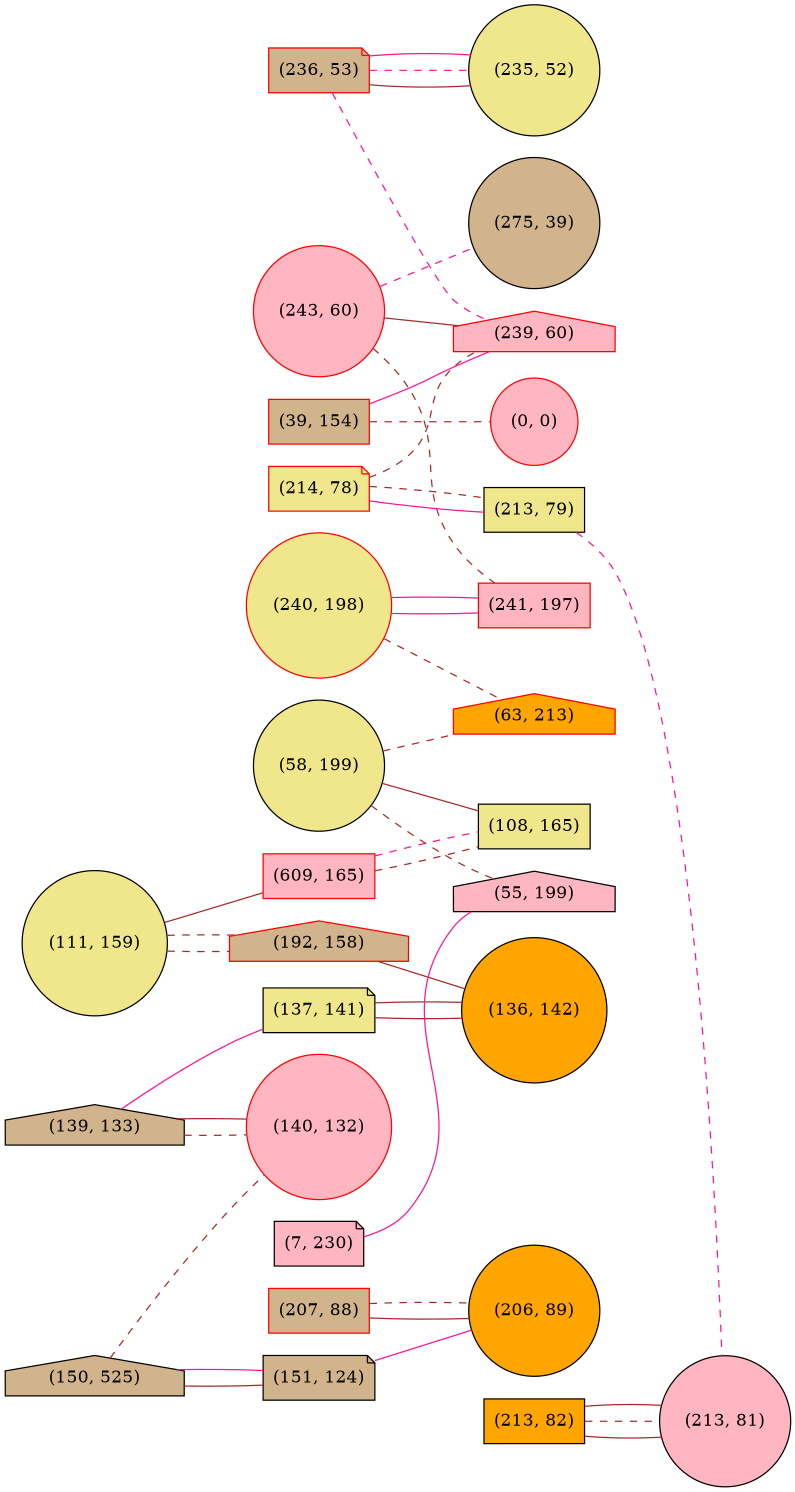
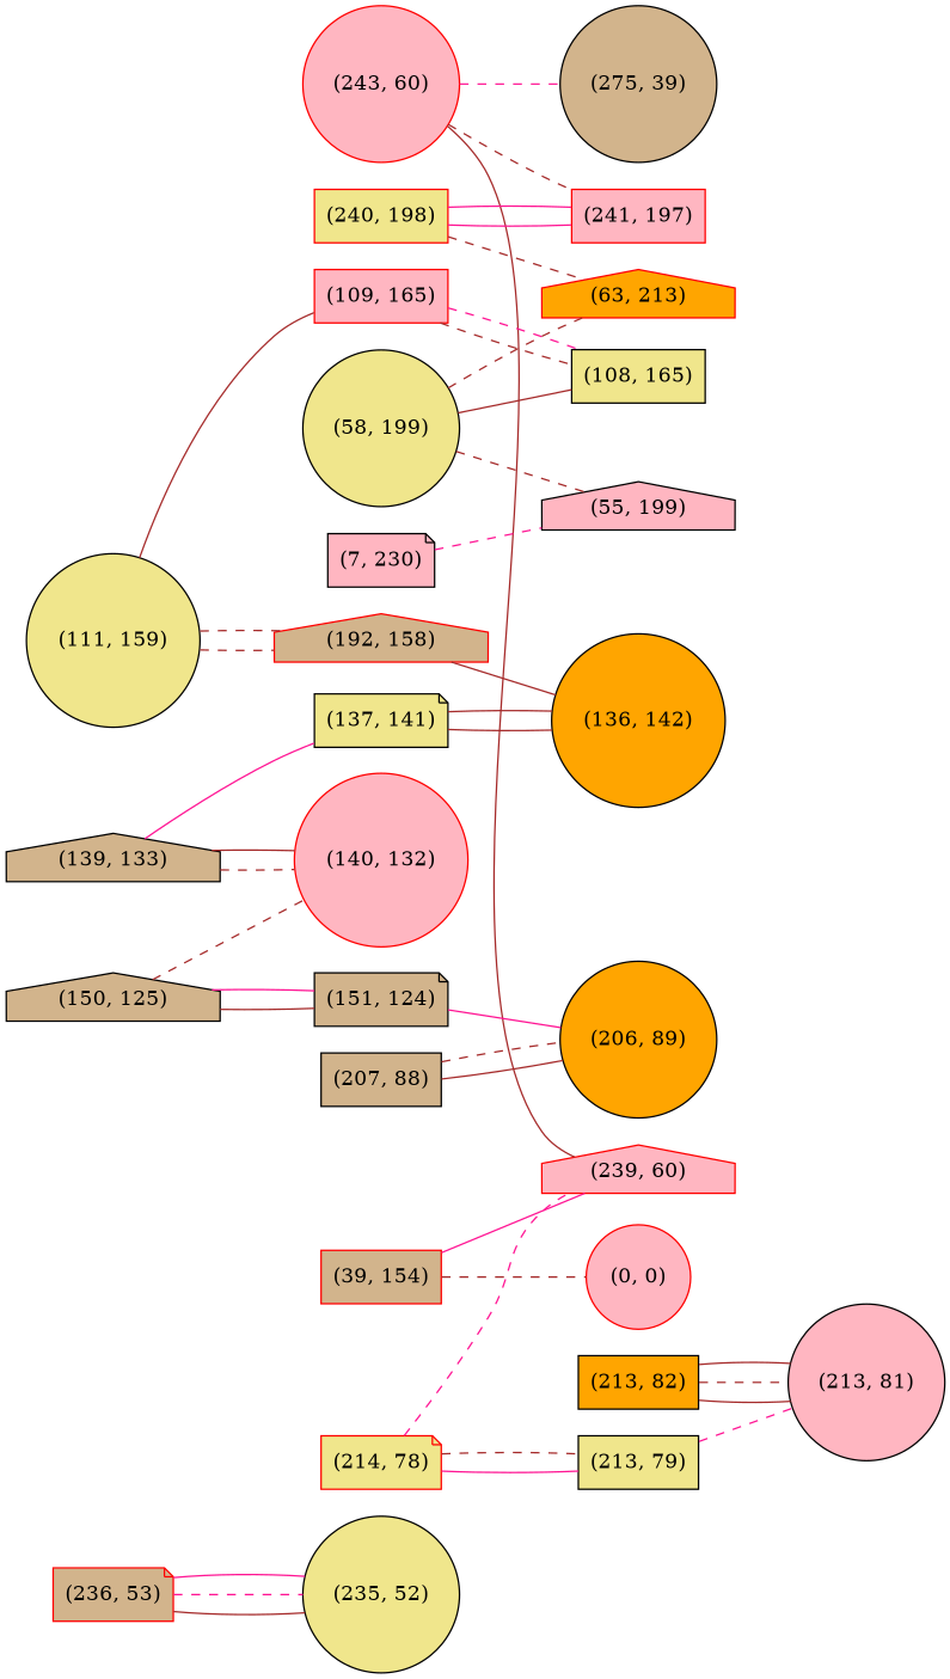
  graph {
    rankdir=LR
    node [color=black fillcolor=lightpink shape=circle style=filled]
    edge [color=brown style=solid weight=1]
    "(236, 53)" [color=red fillcolor=tan shape=note]
    "(235, 52)" [fillcolor=khaki]
    "(239, 60)" [color=red shape=house]
    "(243, 60)" [color=red]
    "(275, 39)" [fillcolor=tan]
    "(241, 197)" [color=red shape=box]
    "(39, 154)" [color=red fillcolor=tan shape=box]
    "(0, 0)" [color=red]
    "(111, 159)" [fillcolor=khaki]
    n10 [color=red fillcolor=tan label="(192, 158)" shape=house]
-   "(109, 165)" [color=red shape=box label="(609, 165)"]
+   "(109, 165)" [color=red shape=box]
    "(136, 142)" [fillcolor=orange]
    n13 [fillcolor=khaki label="(108, 165)" shape=box]
    "(55, 199)" [shape=house]
    "(58, 199)" [fillcolor=khaki]
    "(63, 213)" [color=red fillcolor=orange shape=house]
-   "(240, 198)" [color=red fillcolor=khaki]
+   "(240, 198)" [color=red fillcolor=khaki shape=box]
    "(139, 133)" [fillcolor=tan shape=house]
    "(137, 141)" [fillcolor=khaki shape=note]
    "(140, 132)" [color=red]
    "(214, 78)" [color=red fillcolor=khaki shape=note]
    "(213, 79)" [fillcolor=khaki shape=box]
    "(213, 81)"
-   "(150, 125)" [fillcolor=tan shape=house label="(150, 525)"]
+   "(150, 125)" [fillcolor=tan shape=house]
    "(151, 124)" [fillcolor=tan shape=note]
    "(206, 89)" [fillcolor=orange]
    "(7, 230)" [shape=note]
    "(213, 82)" [fillcolor=orange shape=box]
-   "(207, 88)" [color=red fillcolor=tan shape=box]
+   "(207, 88)" [fillcolor=tan shape=box]
    "(236, 53)" -- "(235, 52)"
    "(236, 53)" -- "(235, 52)" [color=deeppink style=dashed]
    "(236, 53)" -- "(235, 52)" [color=deeppink]
-   "(236, 53)" -- "(239, 60)" [color=deeppink style=dashed]
    "(243, 60)" -- "(239, 60)"
    "(243, 60)" -- "(275, 39)" [color=deeppink style=dashed]
    "(243, 60)" -- "(241, 197)" [style=dashed]
    "(39, 154)" -- "(239, 60)" [color=deeppink]
    "(39, 154)" -- "(0, 0)" [style=dashed weight=4]
    "(111, 159)" -- n10 [style=dashed]
    "(111, 159)" -- n10 [style=dashed]
    "(111, 159)" -- "(109, 165)"
    n10 -- "(136, 142)"
    "(109, 165)" -- n13 [style=dashed]
    "(109, 165)" -- n13 [color=deeppink style=dashed]
    "(58, 199)" -- n13
    "(58, 199)" -- "(55, 199)" [style=dashed]
    "(58, 199)" -- "(63, 213)" [style=dashed]
    "(240, 198)" -- "(241, 197)" [color=deeppink]
    "(240, 198)" -- "(241, 197)" [color=deeppink]
    "(240, 198)" -- "(63, 213)" [style=dashed]
    "(139, 133)" -- "(137, 141)" [color=deeppink]
    "(139, 133)" -- "(140, 132)" [style=dashed]
    "(139, 133)" -- "(140, 132)"
    "(137, 141)" -- "(136, 142)"
    "(137, 141)" -- "(136, 142)"
-   "(214, 78)" -- "(239, 60)" [style=dashed]
+   "(214, 78)" -- "(239, 60)" [color=deeppink style=dashed]
    "(214, 78)" -- "(213, 79)" [color=deeppink]
    "(214, 78)" -- "(213, 79)" [style=dashed]
    "(213, 79)" -- "(213, 81)" [color=deeppink style=dashed]
    "(150, 125)" -- "(140, 132)" [style=dashed]
    "(150, 125)" -- "(151, 124)"
    "(150, 125)" -- "(151, 124)" [color=deeppink]
    "(151, 124)" -- "(206, 89)" [color=deeppink]
-   "(7, 230)" -- "(55, 199)" [color=deeppink]
+   "(7, 230)" -- "(55, 199)" [color=deeppink style=dashed]
    "(213, 82)" -- "(213, 81)"
    "(213, 82)" -- "(213, 81)" [style=dashed]
    "(213, 82)" -- "(213, 81)"
    "(207, 88)" -- "(206, 89)"
    "(207, 88)" -- "(206, 89)" [style=dashed]
  }
